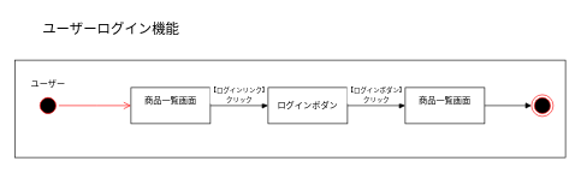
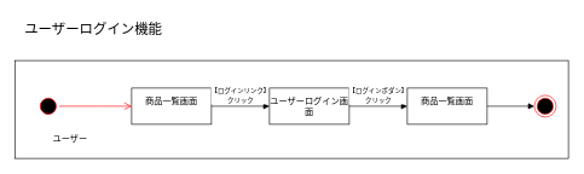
  <mxCell id="0" />
  <mxCell id="1" parent="0" />
  <mxCell id="2" value="" style="rounded=0;whiteSpace=wrap;html=1;" vertex="1" parent="1"><mxGeometry x="20" y="83" width="763" height="135" as="geometry" /></mxCell>
  <mxCell id="3" value="" style="ellipse;html=1;shape=startState;fillColor=#000000;strokeColor=#ff0000;rotation=-157;" vertex="1" parent="1"><mxGeometry x="51" y="131" width="30" height="30" as="geometry" /></mxCell>
  <mxCell id="4" value="" style="edgeStyle=orthogonalEdgeStyle;html=1;verticalAlign=bottom;endArrow=open;endSize=8;strokeColor=#ff0000;rounded=0;" edge="1" source="3" parent="1"><mxGeometry relative="1" as="geometry"><mxPoint x="181" y="146" as="targetPoint" /></mxGeometry></mxCell>
  <mxCell id="5" value="商品一覧画面&lt;div&gt;&lt;br/&gt;&lt;/div&gt;" style="html=1;whiteSpace=wrap;" vertex="1" parent="1"><mxGeometry x="181" y="121" width="110" height="50" as="geometry" /></mxCell>
  <mxCell id="6" value="&lt;font style=&quot;font-size: 9px;&quot;&gt;【ログインリンク】&lt;br&gt;クリック&lt;/font&gt;" style="html=1;verticalAlign=bottom;endArrow=block;curved=0;rounded=0;" edge="1" parent="1"><mxGeometry width="80" relative="1" as="geometry"><mxPoint x="291" y="146" as="sourcePoint" /><mxPoint x="371" y="146" as="targetPoint" /><Array as="points"><mxPoint x="291" y="146" /></Array></mxGeometry></mxCell>
- <mxCell id="7" value="ログインボダン" style="html=1;whiteSpace=wrap;" vertex="1" parent="1"><mxGeometry x="371" y="121" width="110" height="50" as="geometry" /></mxCell>
+ <mxCell id="7" value="ユーザーログイン画面" style="html=1;whiteSpace=wrap;" vertex="1" parent="1"><mxGeometry x="371" y="121" width="110" height="50" as="geometry" /></mxCell>
  <mxCell id="8" value="&lt;font style=&quot;font-size: 9px;&quot;&gt;【ログインボダン】&lt;br&gt;クリック&lt;/font&gt;" style="html=1;verticalAlign=bottom;endArrow=block;curved=0;rounded=0;" edge="1" parent="1"><mxGeometry width="80" relative="1" as="geometry"><mxPoint x="481" y="146" as="sourcePoint" /><mxPoint x="561" y="146" as="targetPoint" /><Array as="points"><mxPoint x="481" y="146" /></Array></mxGeometry></mxCell>
  <mxCell id="9" value="商品一覧画面&lt;div&gt;&lt;br/&gt;&lt;/div&gt;" style="html=1;whiteSpace=wrap;" vertex="1" parent="1"><mxGeometry x="561" y="121" width="110" height="50" as="geometry" /></mxCell>
  <mxCell id="10" value="" style="html=1;verticalAlign=bottom;endArrow=block;curved=0;rounded=0;" edge="1" parent="1" target="11"><mxGeometry width="80" relative="1" as="geometry"><mxPoint x="671" y="146" as="sourcePoint" /><mxPoint x="751" y="146" as="targetPoint" /></mxGeometry></mxCell>
  <mxCell id="11" value="" style="ellipse;html=1;shape=endState;fillColor=#000000;strokeColor=#ff0000;" vertex="1" parent="1"><mxGeometry x="736" y="131" width="30" height="30" as="geometry" /></mxCell>
- <mxCell id="12" value="ユーザー" style="text;html=1;align=center;verticalAlign=middle;resizable=0;points=[];autosize=1;strokeColor=none;fillColor=none;" vertex="1" parent="1"><mxGeometry x="31" y="101" width="70" height="30" as="geometry" /></mxCell>
- <mxCell id="13" value="&lt;font style=&quot;font-size: 19px;&quot;&gt;ユーザーログイン機能&lt;/font&gt;" style="text;html=1;align=center;verticalAlign=middle;resizable=0;points=[];autosize=1;strokeColor=none;fillColor=none;strokeWidth=11;" vertex="1" parent="1"><mxGeometry x="48" y="20" width="210" height="40" as="geometry" /></mxCell>
+ <mxCell id="12" value="ユーザー" style="text;html=1;align=center;verticalAlign=middle;resizable=0;points=[];autosize=1;strokeColor=none;fillColor=none;" vertex="1" parent="1"><mxGeometry x="61" y="176" width="70" height="30" as="geometry" /></mxCell>
+ <mxCell id="13" value="&lt;font style=&quot;font-size: 19px;&quot;&gt;ユーザーログイン機能&lt;/font&gt;" style="text;html=1;align=center;verticalAlign=middle;resizable=0;points=[];autosize=1;strokeColor=none;fillColor=none;strokeWidth=11;" vertex="1" parent="1"><mxGeometry x="23" y="20" width="210" height="40" as="geometry" /></mxCell>
